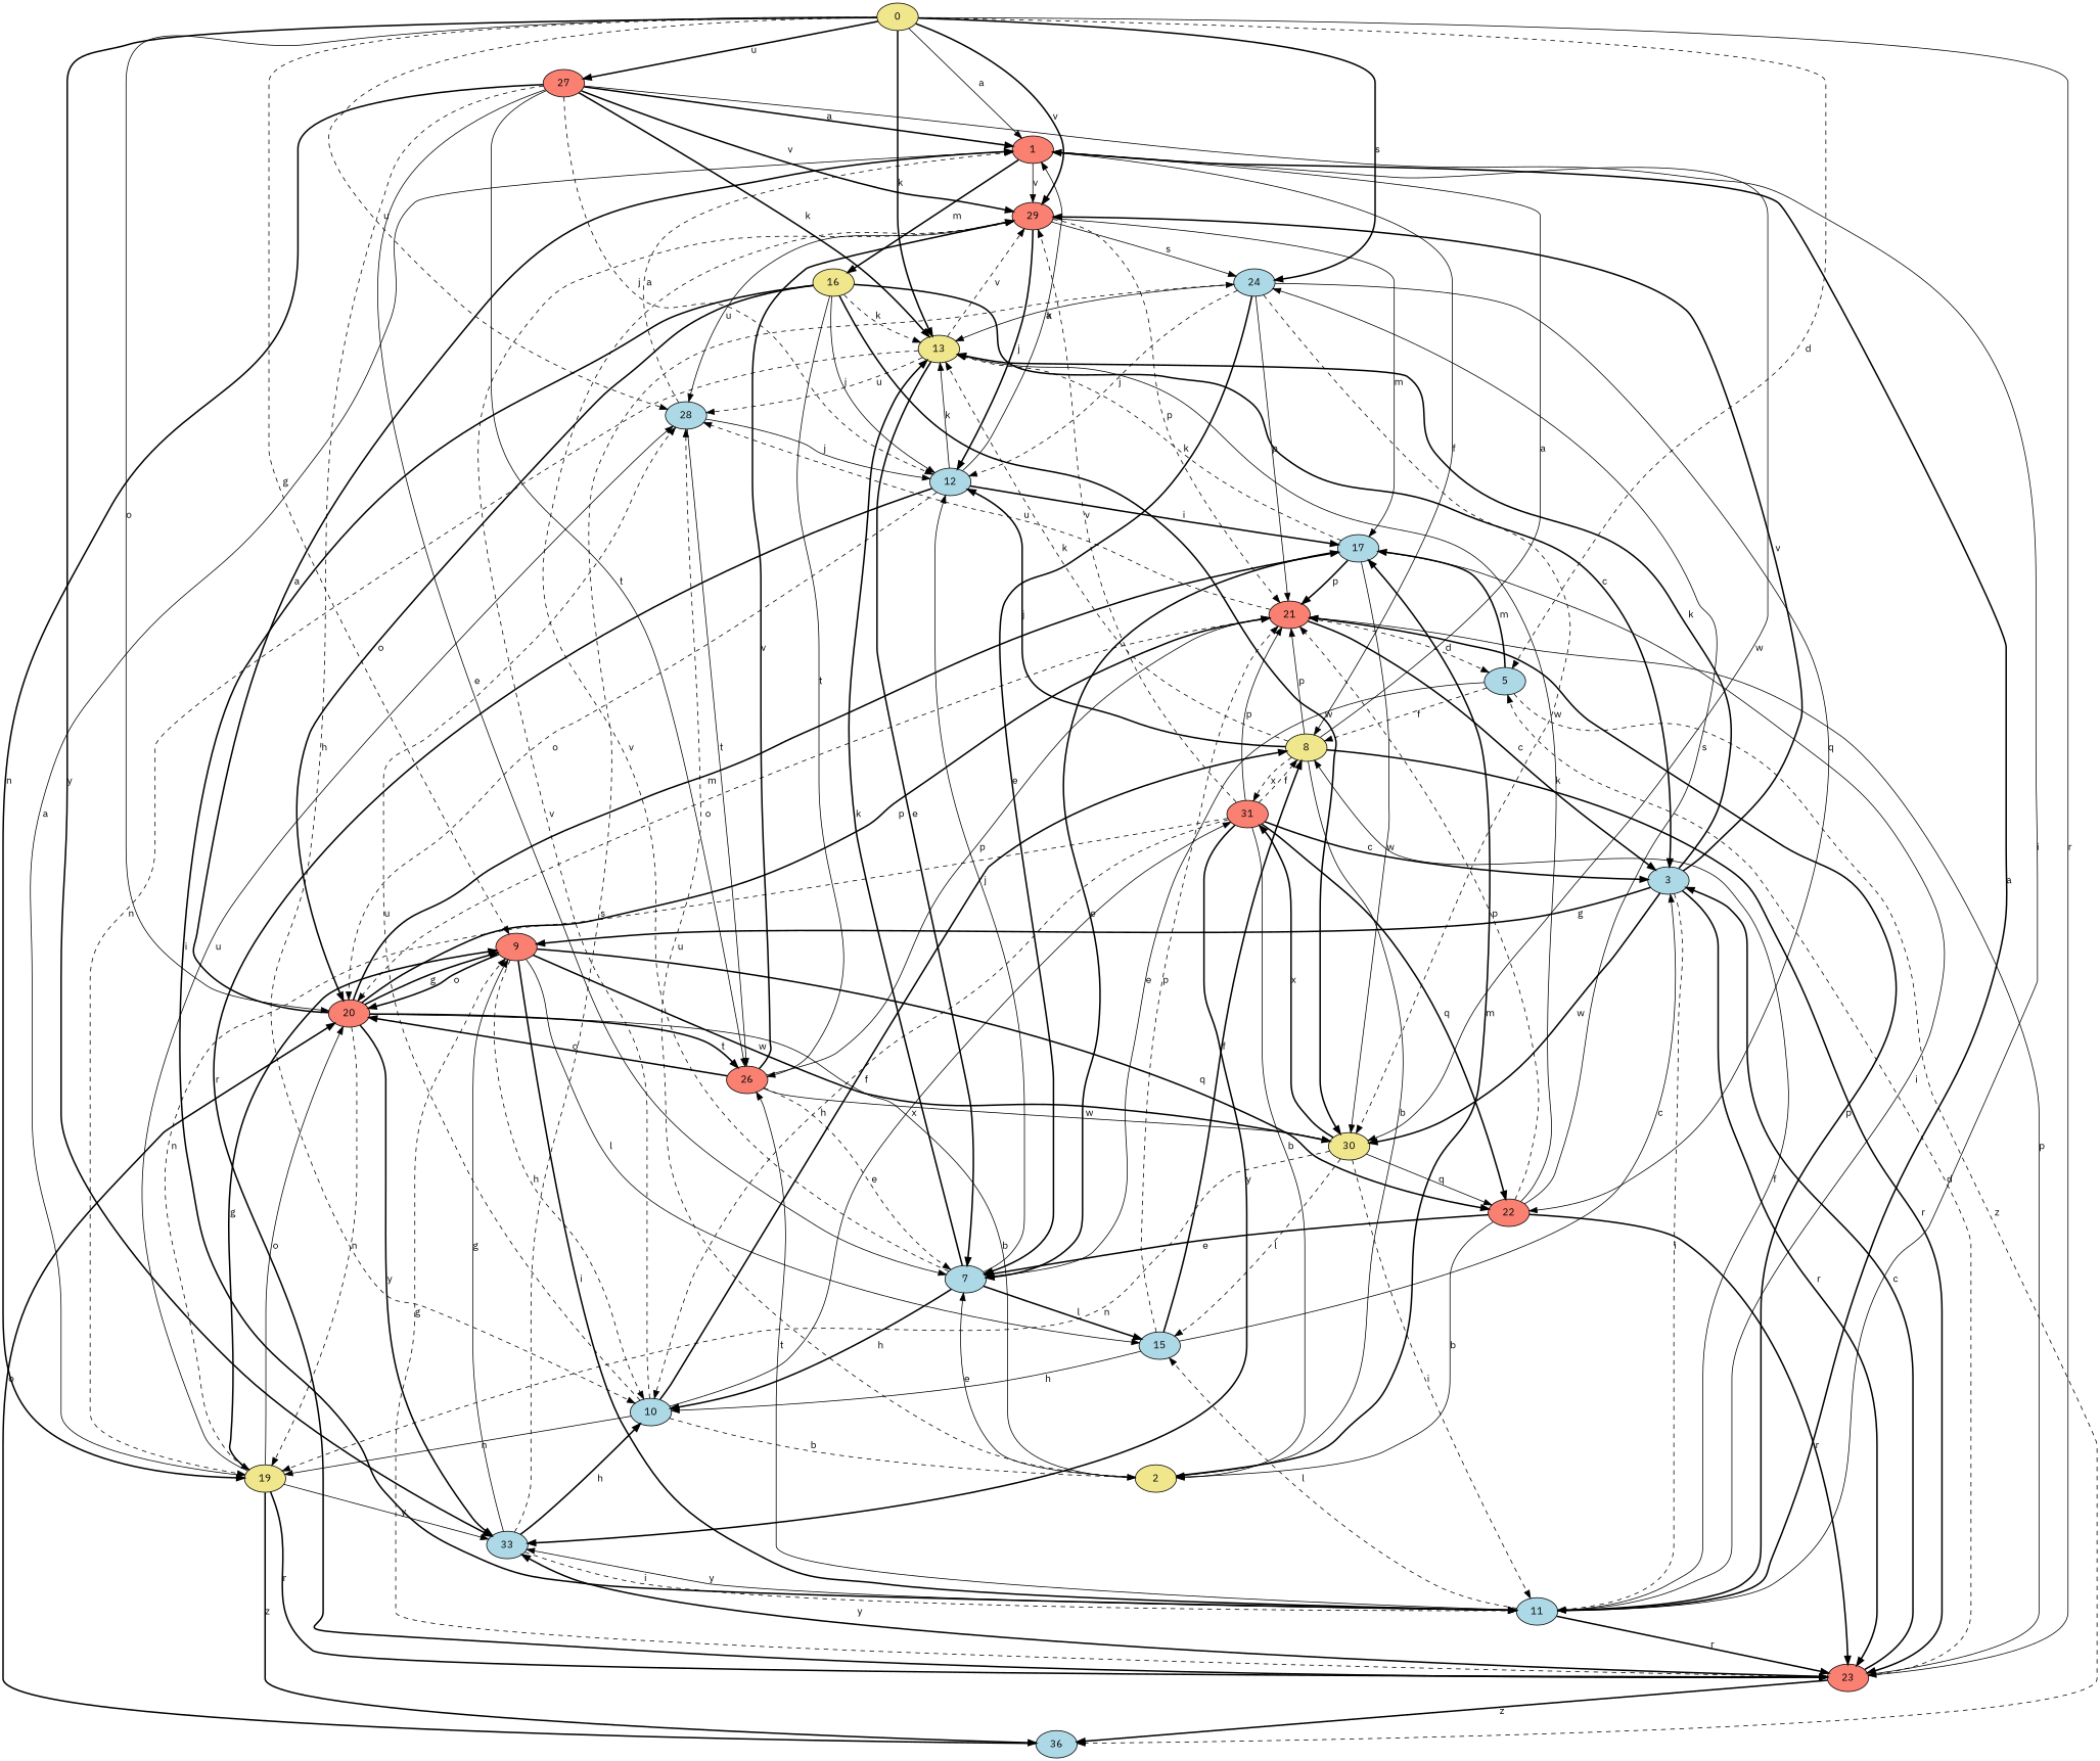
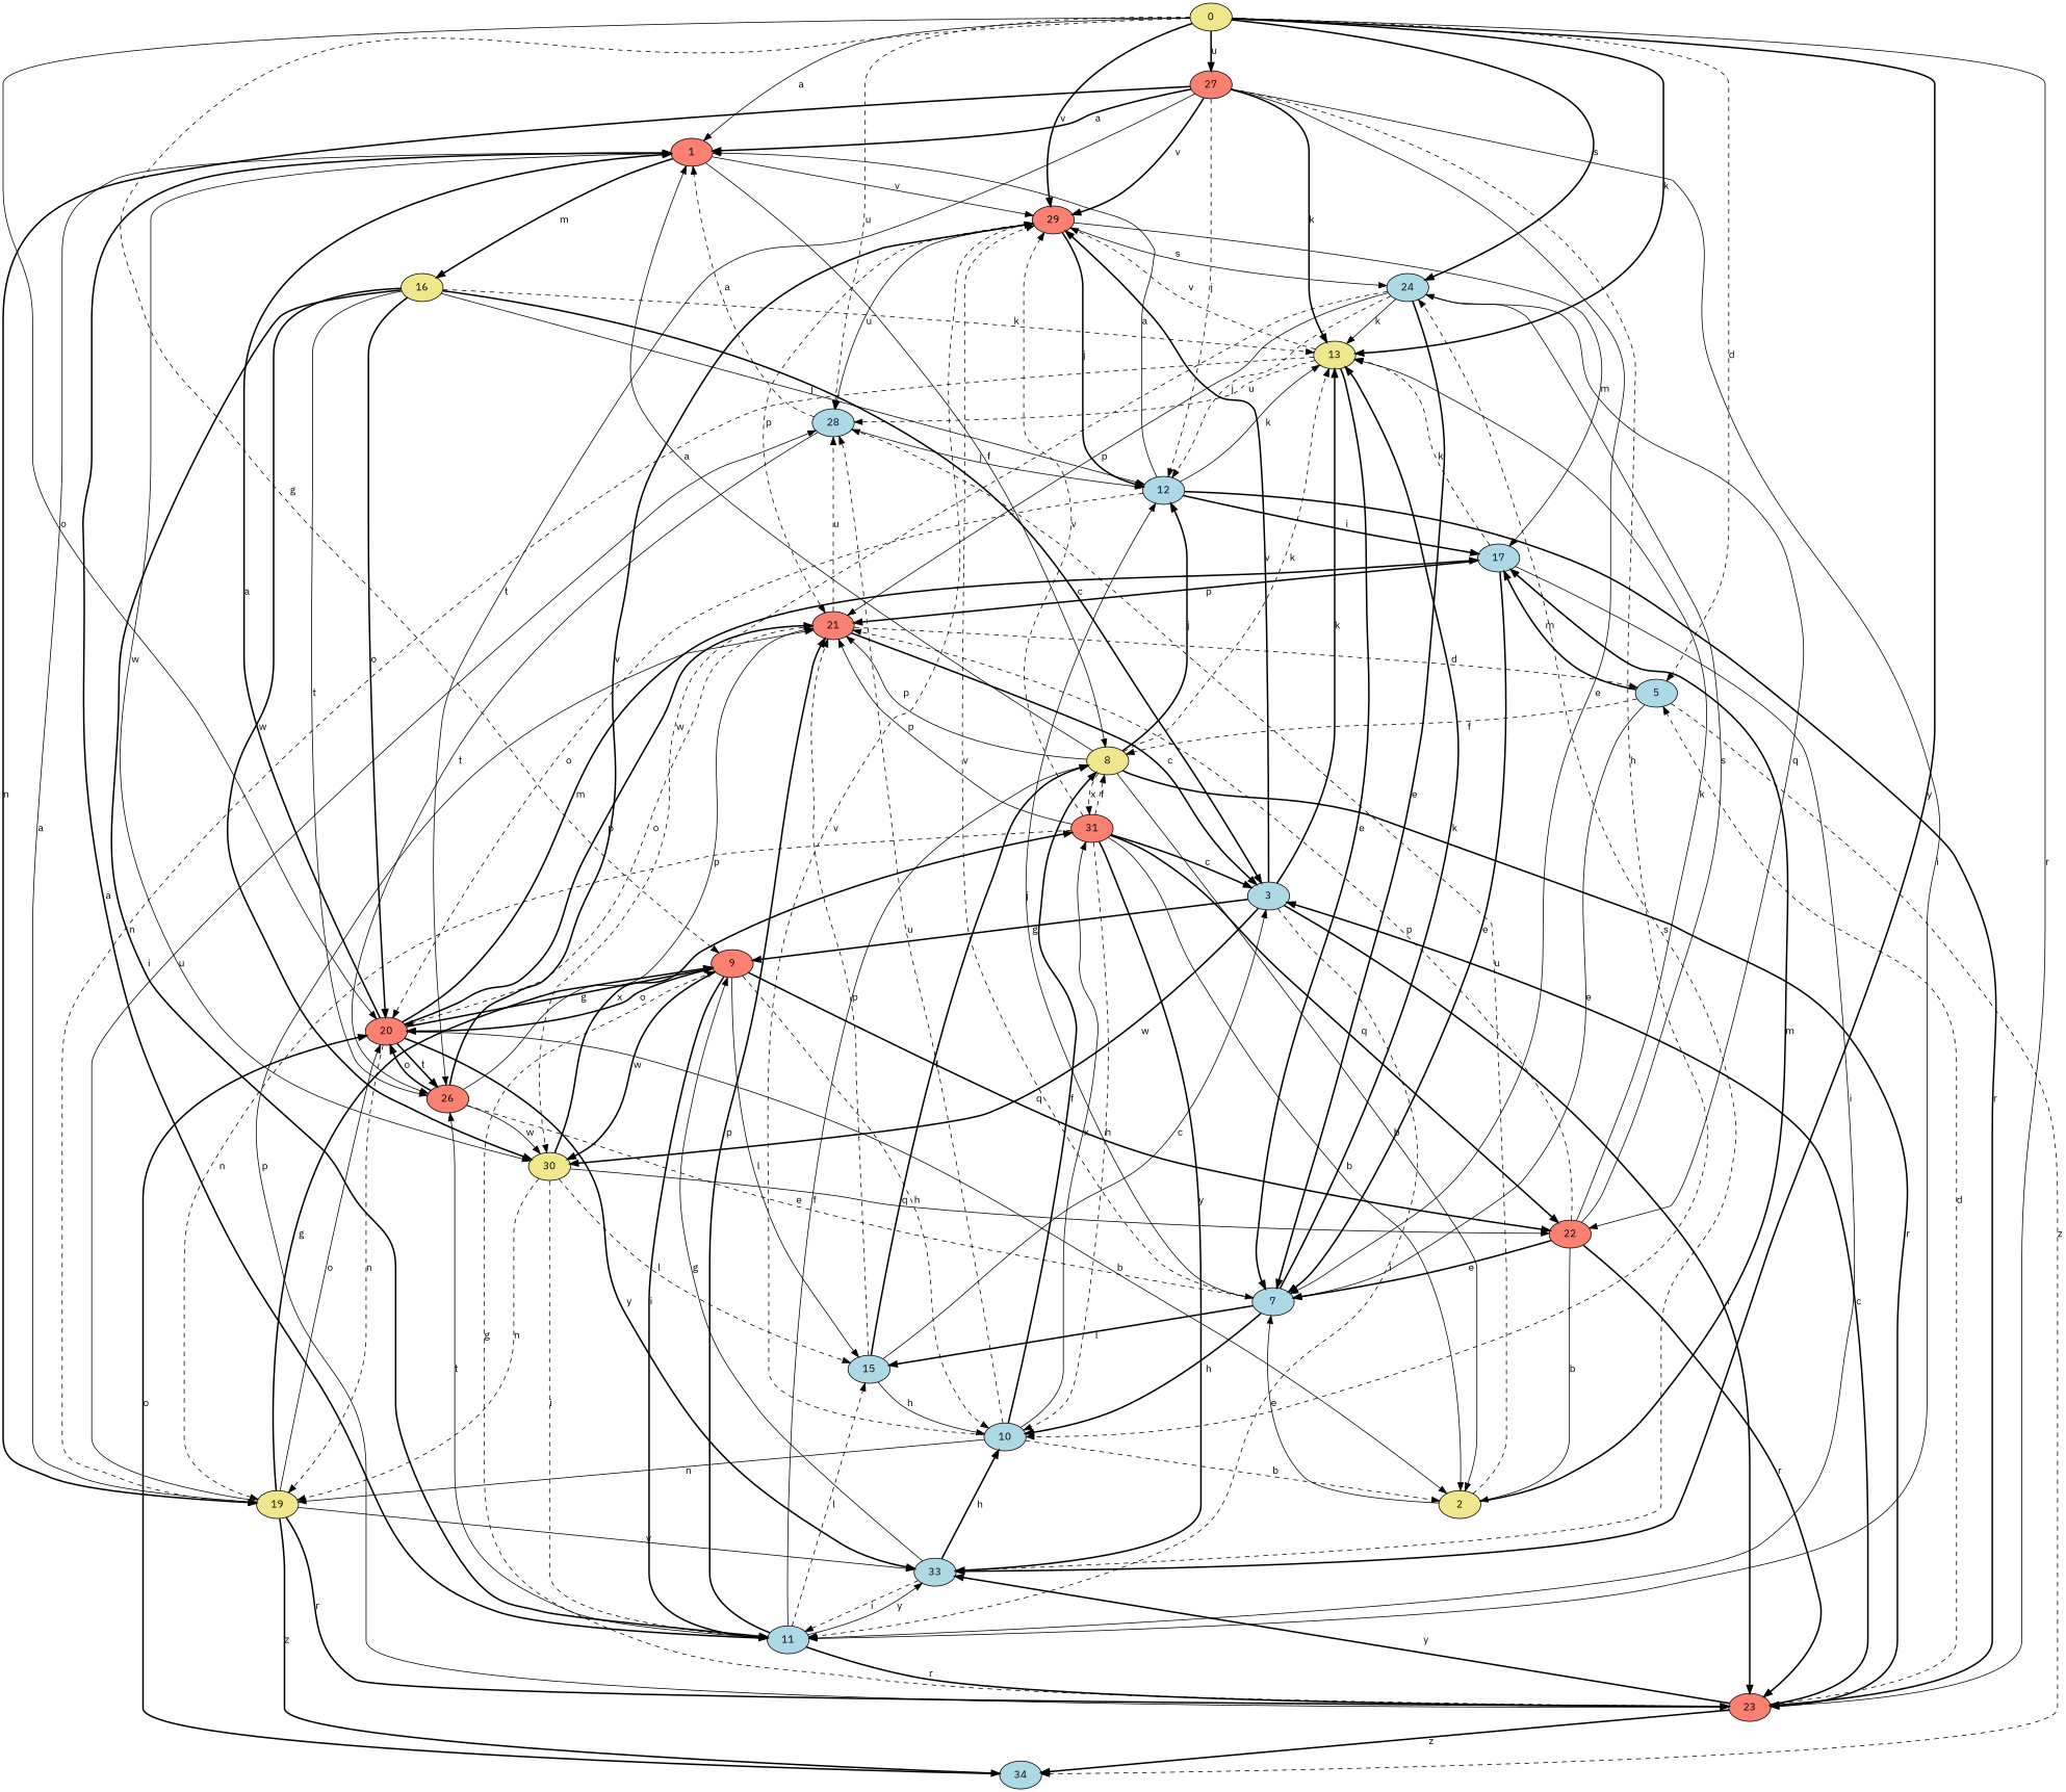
  strict digraph {
    fontname="IBM Plex Sans"
    node [fillcolor=lightblue fontname="IBM Plex Sans" style=filled]
    edge [fontname="IBM Plex Sans" style=bold]
    0 [fillcolor=khaki]
    1 [fillcolor=salmon]
    5
    9 [fillcolor=salmon]
    13 [fillcolor=khaki]
    20 [fillcolor=salmon]
    23 [fillcolor=salmon]
    24
    27 [fillcolor=salmon]
    28
    29 [fillcolor=salmon]
    33
    8 [fillcolor=khaki]
    16 [fillcolor=khaki]
    30 [fillcolor=khaki]
    7
    17
-   34 [label=36]
+   34
    11
    10
    15
    22 [fillcolor=salmon]
    19 [fillcolor=khaki]
    2 [fillcolor=khaki]
    21 [fillcolor=salmon]
    26 [fillcolor=salmon]
    3
    12
    31 [fillcolor=salmon]
    0 -> 1 [label=a style=solid]
    0 -> 5 [label=d style=dashed]
    0 -> 9 [label=g style=dashed]
    0 -> 13 [label=k]
    0 -> 20 [label=o style=solid]
    0 -> 23 [label=r style=solid]
    0 -> 24 [label=s]
    0 -> 27 [label=u]
    0 -> 28 [label=u style=dashed]
    0 -> 29 [label=v]
    0 -> 33 [label=y]
    1 -> 29 [label=v style=solid]
    1 -> 8 [label=f style=solid]
    1 -> 16 [label=m]
    1 -> 30 [label=w style=solid]
    5 -> 8 [label=f style=dashed]
    5 -> 7 [label=e style=solid]
    5 -> 17 [label=m]
    5 -> 34 [label=z style=dashed]
    9 -> 20 [label=o]
    9 -> 30 [label=w]
    9 -> 11 [label=i]
    9 -> 10 [label=h style=dashed]
    9 -> 15 [label=l style=solid]
    9 -> 22 [label=q]
    13 -> 28 [label=u style=dashed]
    13 -> 29 [label=v style=dashed]
    13 -> 7 [label=e]
    13 -> 19 [label=n style=dashed]
    20 -> 1 [label=a]
    20 -> 9 [label=g]
    20 -> 33 [label=y]
    20 -> 17 [label=m]
    20 -> 19 [label=n style=dashed]
    20 -> 2 [label=b style=solid]
    20 -> 21 [label=p]
    20 -> 26 [label=t]
    23 -> 5 [label=d style=dashed]
    23 -> 9 [label=g style=dashed]
    23 -> 33 [label=y]
    23 -> 34 [label=z]
    23 -> 21 [label=p style=solid]
    23 -> 3 [label=c]
    24 -> 13 [label=k style=solid]
    24 -> 30 [label=w style=dashed]
    24 -> 7 [label=e]
    24 -> 22 [label=q style=solid]
    24 -> 21 [label=p style=solid]
    24 -> 12 [label=j style=dashed]
    27 -> 1 [label=a]
    27 -> 13 [label=k]
    27 -> 29 [label=v]
    27 -> 7 [label=e style=solid]
    27 -> 11 [label=i style=solid]
    27 -> 10 [label=h style=dashed]
    27 -> 19 [label=n]
    27 -> 26 [label=t style=solid]
    27 -> 12 [label=j style=dashed]
    28 -> 1 [label=a style=dashed]
    28 -> 26 [label=t style=solid]
    28 -> 12 [label=j style=solid]
    29 -> 24 [label=s style=solid]
    29 -> 28 [label=u style=solid]
    29 -> 17 [label=m style=solid]
    29 -> 21 [label=p style=dashed]
    29 -> 12 [label=j]
    33 -> 9 [label=g style=solid]
    33 -> 24 [label=s style=dashed]
    33 -> 11 [label=i style=dashed]
    33 -> 10 [label=h]
    8 -> 1 [label=a style=solid]
    8 -> 13 [label=k style=dashed]
    8 -> 23 [label=r]
    8 -> 2 [label=b style=solid]
    8 -> 21 [label=p style=solid]
    8 -> 12 [label=j]
    8 -> 31 [label=x style=dashed]
    16 -> 13 [label=k style=dashed]
    16 -> 20 [label=o]
    16 -> 30 [label=w]
    16 -> 11 [label=i]
    16 -> 26 [label=t style=solid]
    16 -> 3 [label=c]
    16 -> 12 [label=j style=solid]
    30 -> 11 [label=i style=dashed]
    30 -> 15 [label=l style=dashed]
    30 -> 22 [label=q style=solid]
    30 -> 19 [label=n style=dashed]
    30 -> 31 [label=x]
    7 -> 13 [label=k]
    7 -> 29 [label=v style=dashed]
    7 -> 10 [label=h]
    7 -> 15 [label=l]
    7 -> 12 [label=j style=solid]
    17 -> 13 [label=k style=dashed]
-   17 -> 30 [label=w style=solid]
    17 -> 7 [label=e]
    17 -> 11 [label=i style=solid]
    17 -> 21 [label=p]
    34 -> 20 [label=o]
    11 -> 1 [label=a]
    11 -> 23 [label=r]
    11 -> 33 [label=y style=solid]
    11 -> 8 [label=f style=solid]
    11 -> 15 [label=l style=dashed]
    11 -> 21 [label=p]
    11 -> 26 [label=t style=solid]
    10 -> 28 [label=u style=dashed]
    10 -> 29 [label=v style=dashed]
    10 -> 8 [label=f]
    10 -> 19 [label=n style=solid]
    10 -> 2 [label=b style=dashed]
    10 -> 31 [label=x style=solid]
    15 -> 8 [label=f]
    15 -> 10 [label=h style=solid]
    15 -> 21 [label=p style=dashed]
    15 -> 3 [label=c style=solid]
    22 -> 13 [label=k style=solid]
    22 -> 23 [label=r]
    22 -> 24 [label=s style=solid]
    22 -> 7 [label=e]
    22 -> 2 [label=b style=solid]
    22 -> 21 [label=p style=dashed]
    19 -> 1 [label=a style=solid]
    19 -> 9 [label=g]
    19 -> 20 [label=o style=solid]
    19 -> 23 [label=r]
    19 -> 28 [label=u style=solid]
    19 -> 33 [label=y style=solid]
    19 -> 34 [label=z]
    2 -> 28 [label=u style=dashed]
    2 -> 7 [label=e style=solid]
    2 -> 17 [label=m]
    21 -> 5 [label=d style=dashed]
    21 -> 20 [label=o style=dashed]
    21 -> 28 [label=u style=dashed]
    21 -> 3 [label=c]
    26 -> 20 [label=o]
    26 -> 29 [label=v]
    26 -> 30 [label=w style=solid]
    26 -> 7 [label=e style=dashed]
    26 -> 21 [label=p style=solid]
    3 -> 9 [label=g]
    3 -> 13 [label=k]
    3 -> 23 [label=r]
    3 -> 29 [label=v]
    3 -> 30 [label=w]
    3 -> 11 [label=i style=dashed]
    12 -> 1 [label=a style=solid]
    12 -> 13 [label=k style=solid]
    12 -> 20 [label=o style=dashed]
    12 -> 23 [label=r]
    12 -> 17 [label=i]
    31 -> 29 [label=v style=dashed]
    31 -> 33 [label=y]
    31 -> 8 [label=f style=dashed]
    31 -> 10 [label=h style=dashed]
    31 -> 22 [label=q]
    31 -> 19 [label=n style=dashed]
    31 -> 2 [label=b style=solid]
    31 -> 21 [label=p style=solid]
    31 -> 3 [label=c]
  }
